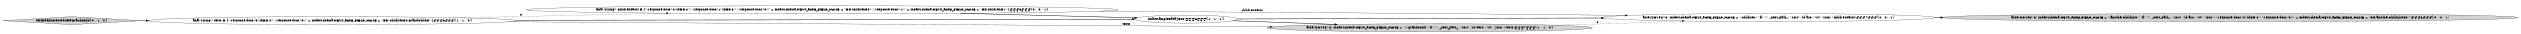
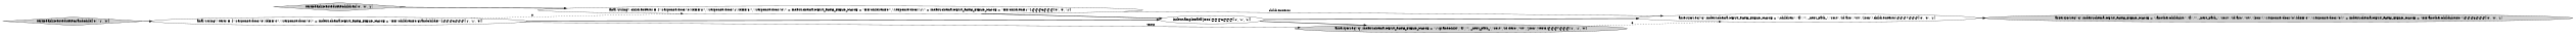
  digraph {
    rankdir=LR
    node [fillcolor=lightgray shape=ellipse style=filled]
    edge [style=bold]
    n1 [label="assertJQ(req(\"q\",IndexSchema.NEST_PATH_FIELD_NAME + \":*/grandChild\",\"fl\",\"*, _nest_path_\",\"sort\",\"id desc\",\"wt\",\"json\"),tests)@@@7@@@['1', '1', '0']"]
    n2 [fillcolor=white label="assertJQ(req(\"q\",IndexSchema.NEST_PATH_FIELD_NAME + \":children/\",\"fl\",\"*, _nest_path_\",\"sort\",\"id asc\",\"wt\",\"json\"),childrenTests)@@@7@@@['0', '0', '1']"]
    n3 [label="assertJQ(req(\"q\",IndexSchema.NEST_PATH_FIELD_NAME + \":anotherChildList/\",\"fl\",\"*, _nest_path_\",\"sort\",\"id asc\",\"wt\",\"json\"),\"/response/docs/(0(/id=='4'\",\"/response/docs/(0(/\" + IndexSchema.NEST_PATH_FIELD_NAME + \"=='anotherChildList#0'\")@@@8@@@['0', '0', '1']"]
    n4 [label="testDeeplyNestedURPGrandChild['0', '1', '0']" shape=diamond]
    n5 [fillcolor=white label="final String(( tests = {\"/response/docs/(0(/id=='4'\",\"/response/docs/(0(/\" + IndexSchema.NEST_PATH_FIELD_NAME + \"=='/children#0/grandChild#'\"}@@@3@@@['1', '1', '0']"]
    n6 [fillcolor=white label="final String(( childrenTests = {\"/response/docs/(0(/id=='2'\",\"/response/docs/(1(/id=='3'\",\"/response/docs/(0(/\" + IndexSchema.NEST_PATH_FIELD_NAME + \"=='children#0'\",\"/response/docs/(1(/\" + IndexSchema.NEST_PATH_FIELD_NAME + \"=='children#1'\"}@@@3@@@['0', '0', '1']"]
    n7 [fillcolor=white label="indexSampleData(jDoc)@@@6@@@['1', '1', '1']"]
+   n8 [label="testDeeplyNestedURPChildren['0', '0', '1']" shape=diamond]
    n1 -> n2 [label=0 style=dashed]
    n2 -> n3
    n4 -> n5
    n5 -> n1 [label=tests style=solid]
    n5 -> n6 [label=0 style=dashed]
    n5 -> n7
    n6 -> n2 [label=childrenTests style=solid]
    n6 -> n7
    n7 -> n1
    n7 -> n2
+   n8 -> n6
  }
